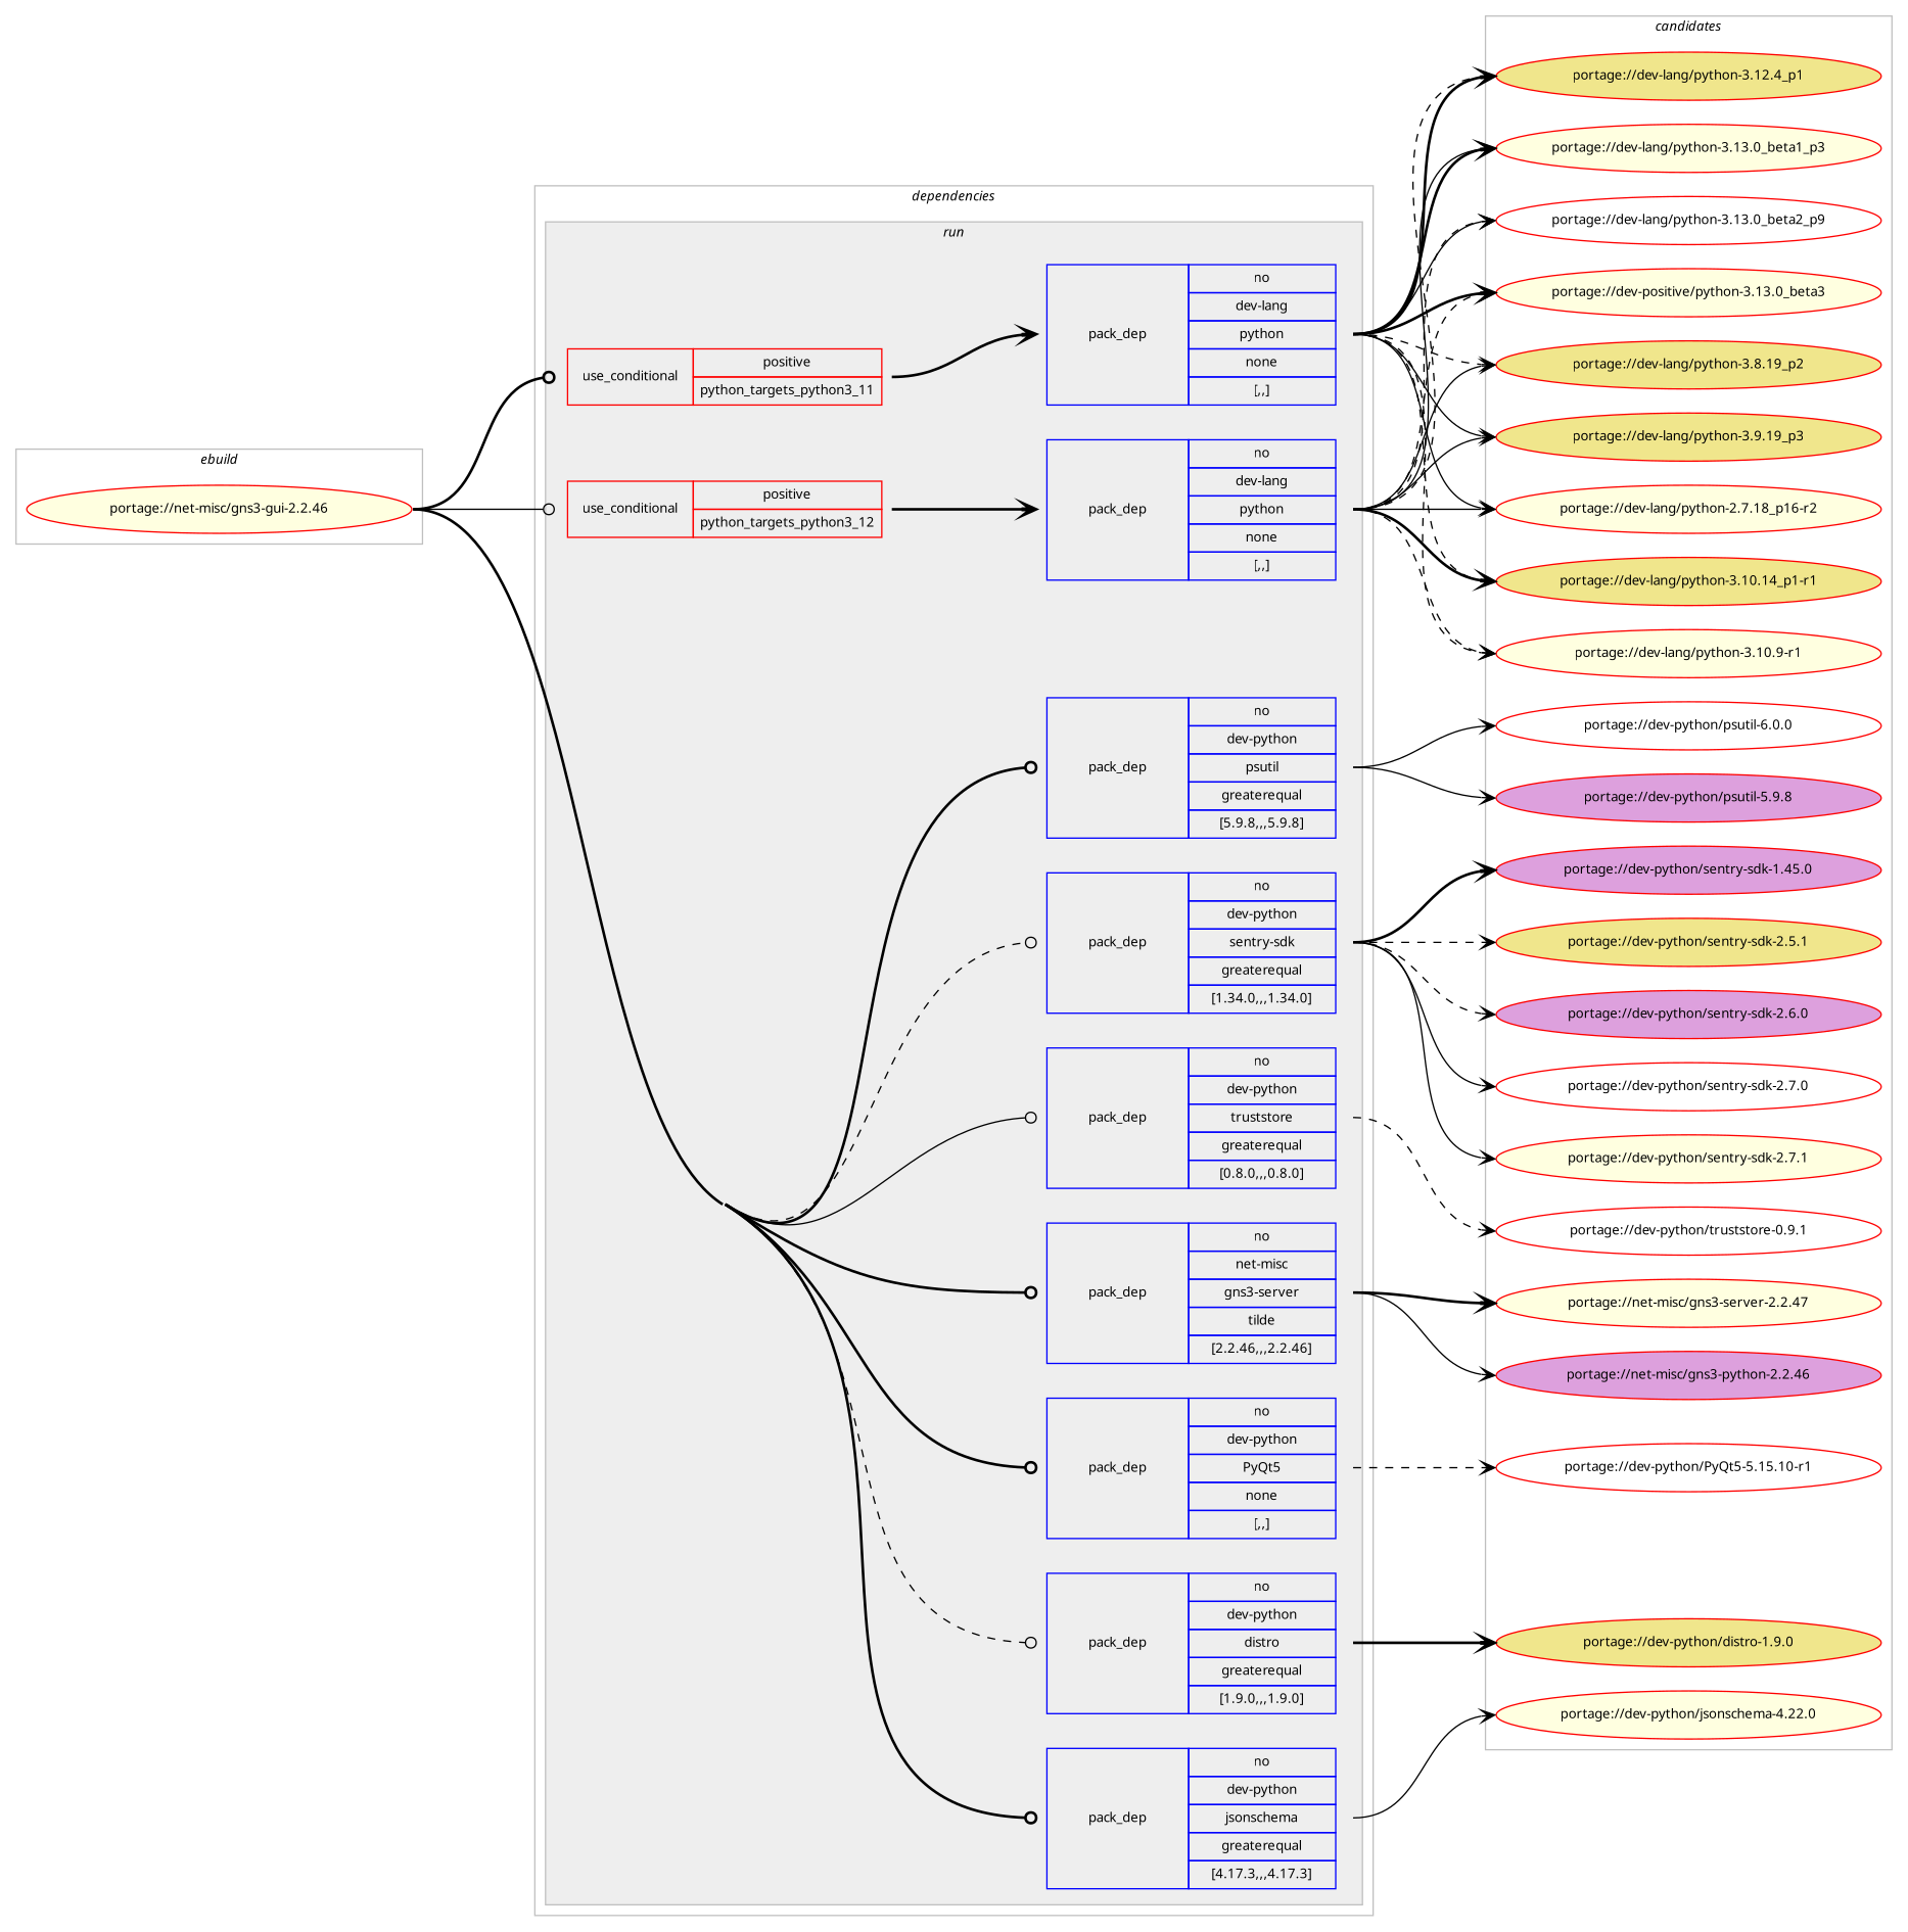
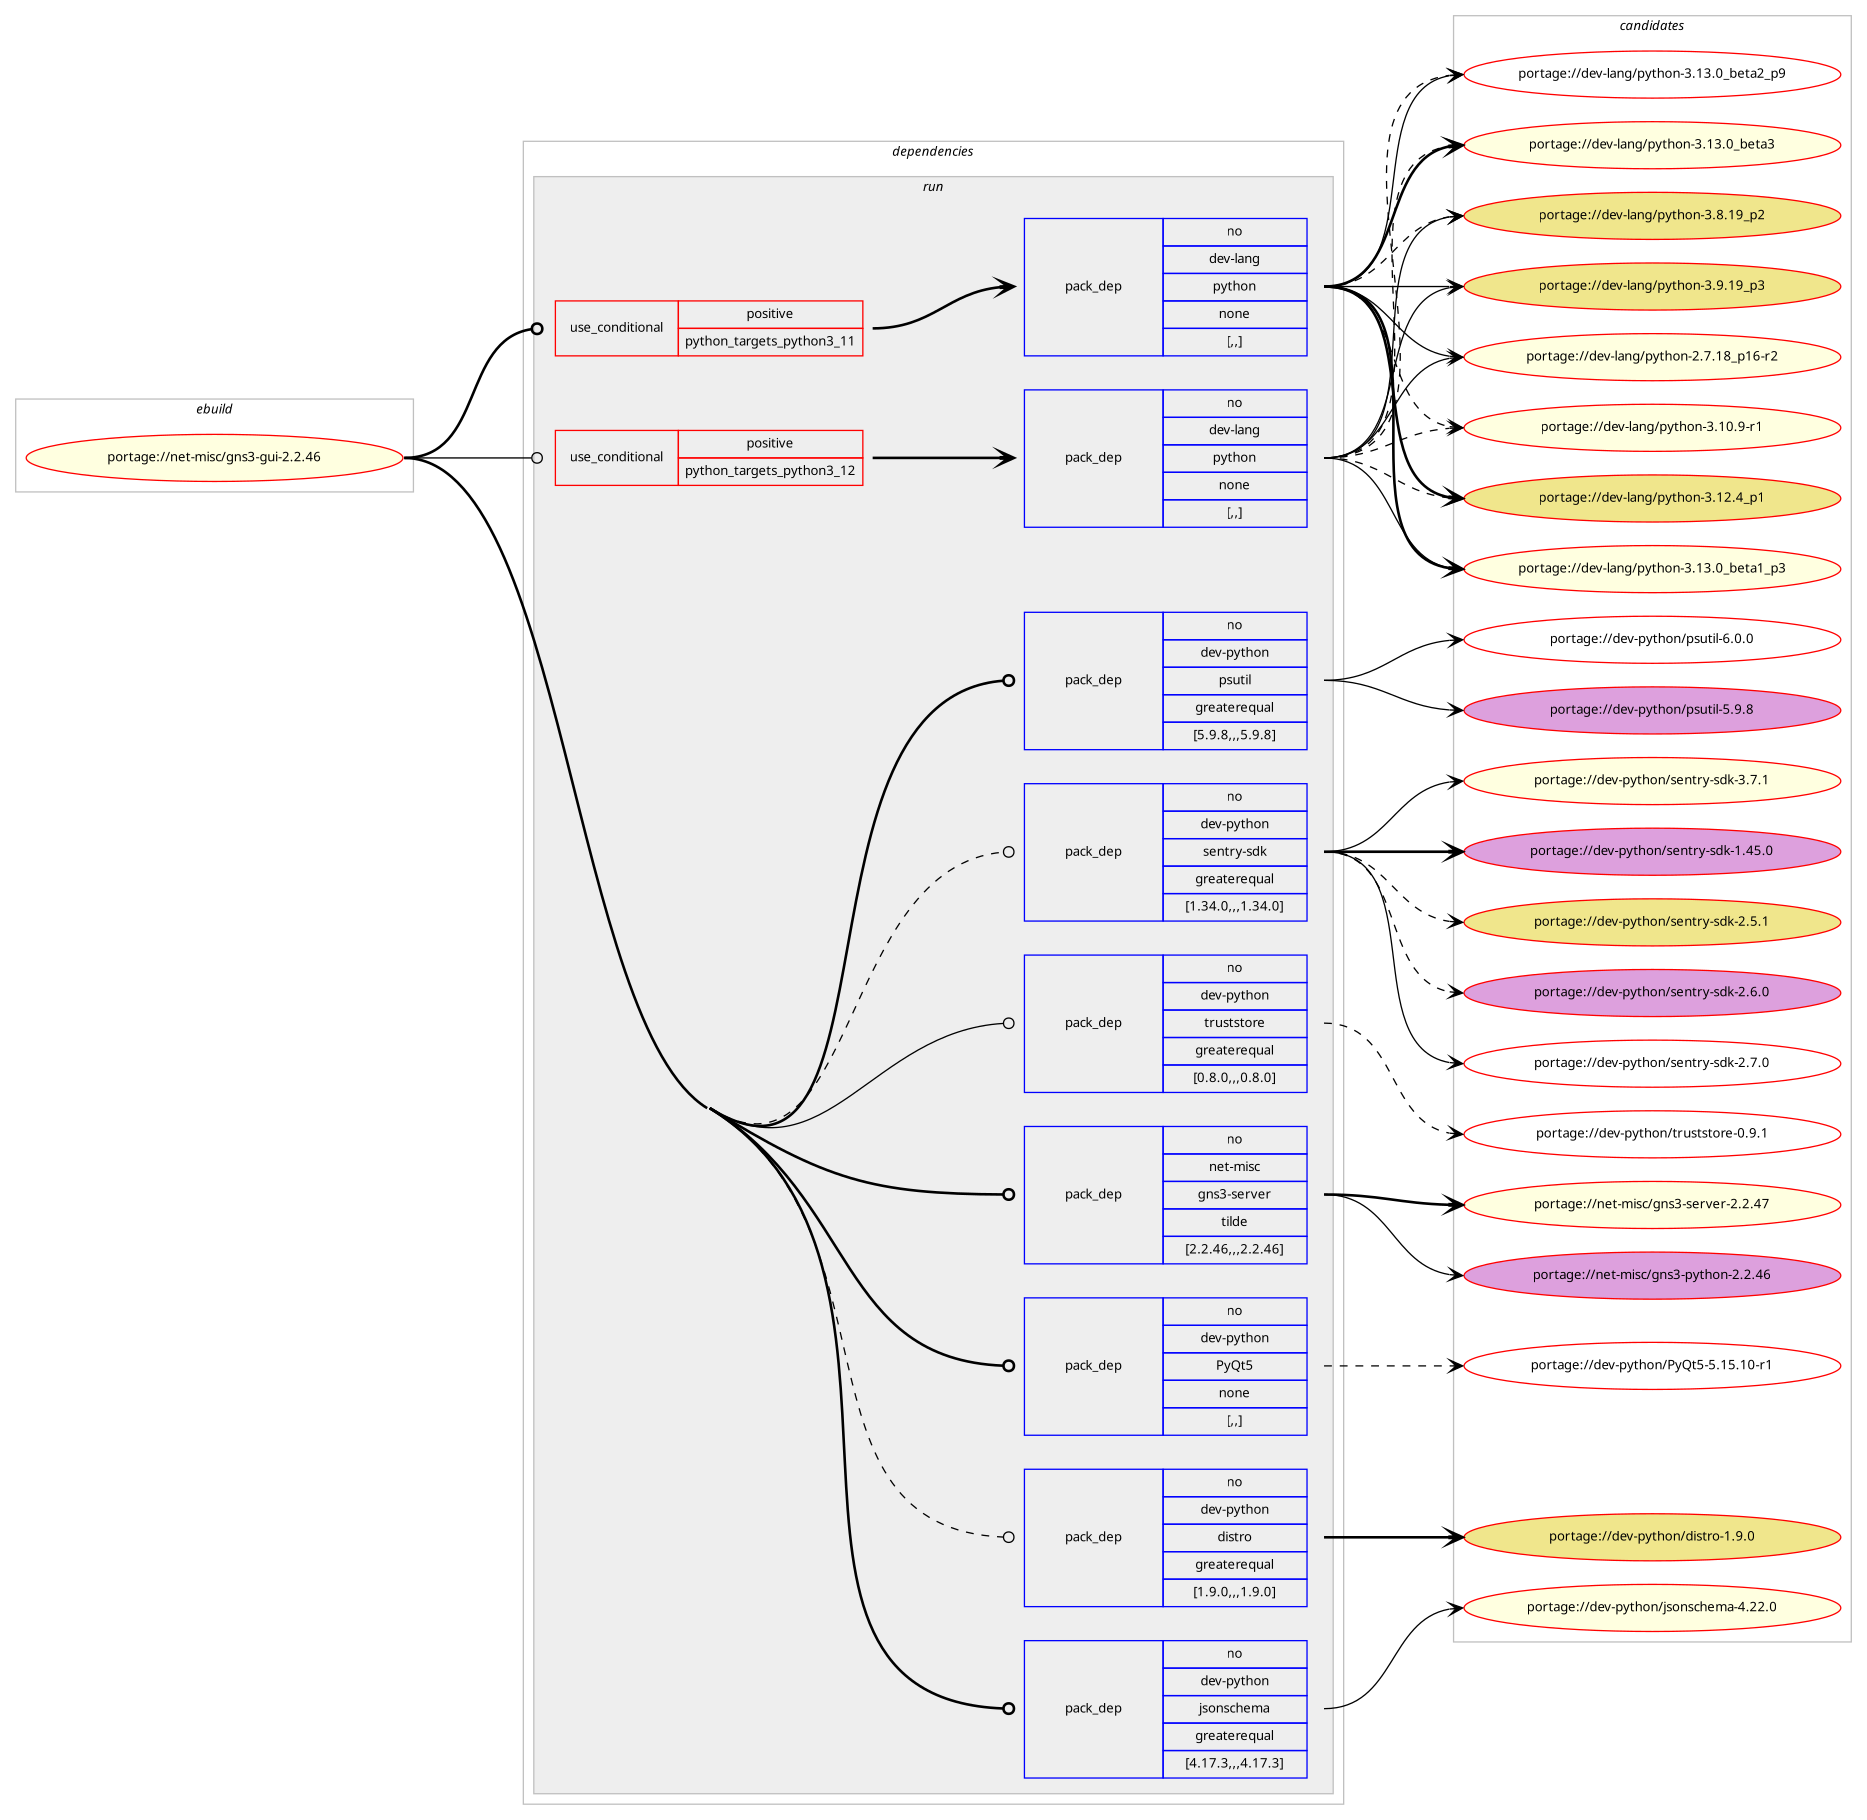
  digraph {
    compound=true
    concentrate=true
    fontname="Noto Sans"
    fontsize=10
    newrank=true
    rankdir=LR
    ranksep=1.5
    node [color=red fontname="Noto Sans" fontsize=10 style=filled]
    edge [arrowhead=vee fontname="Noto Sans" headport=w style=solid tailport=e weight=100]
    n1 [fillcolor=lightyellow label="portage://net-misc/gns3-gui-2.2.46" width=4]
    n2 [color=blue label=<<TABLE BORDER="0" CELLBORDER="1" CELLSPACING="0" CELLPADDING="4" WIDTH="220"><TR><TD ROWSPAN="6" CELLPADDING="30">pack_dep</TD></TR><TR><TD WIDTH="110">no</TD></TR><TR><TD>dev-lang</TD></TR><TR><TD>python</TD></TR><TR><TD>none</TD></TR><TR><TD>[,,]</TD></TR></TABLE>> shape=none style=""]
    n3 [label=<<TABLE BORDER="0" CELLBORDER="1" CELLSPACING="0" CELLPADDING="4"><TR><TD ROWSPAN="3" CELLPADDING="10">use_conditional</TD></TR><TR><TD>positive</TD></TR><TR><TD>python_targets_python3_11</TD></TR></TABLE>> shape=none style=""]
    n4 [color=blue label=<<TABLE BORDER="0" CELLBORDER="1" CELLSPACING="0" CELLPADDING="4" WIDTH="220"><TR><TD ROWSPAN="6" CELLPADDING="30">pack_dep</TD></TR><TR><TD WIDTH="110">no</TD></TR><TR><TD>dev-lang</TD></TR><TR><TD>python</TD></TR><TR><TD>none</TD></TR><TR><TD>[,,]</TD></TR></TABLE>> shape=none style=""]
    n5 [label=<<TABLE BORDER="0" CELLBORDER="1" CELLSPACING="0" CELLPADDING="4"><TR><TD ROWSPAN="3" CELLPADDING="10">use_conditional</TD></TR><TR><TD>positive</TD></TR><TR><TD>python_targets_python3_12</TD></TR></TABLE>> shape=none style=""]
    n6 [color=blue label=<<TABLE BORDER="0" CELLBORDER="1" CELLSPACING="0" CELLPADDING="4" WIDTH="220"><TR><TD ROWSPAN="6" CELLPADDING="30">pack_dep</TD></TR><TR><TD WIDTH="110">no</TD></TR><TR><TD>dev-python</TD></TR><TR><TD>PyQt5</TD></TR><TR><TD>none</TD></TR><TR><TD>[,,]</TD></TR></TABLE>> shape=none style=""]
    n7 [color=blue label=<<TABLE BORDER="0" CELLBORDER="1" CELLSPACING="0" CELLPADDING="4" WIDTH="220"><TR><TD ROWSPAN="6" CELLPADDING="30">pack_dep</TD></TR><TR><TD WIDTH="110">no</TD></TR><TR><TD>dev-python</TD></TR><TR><TD>distro</TD></TR><TR><TD>greaterequal</TD></TR><TR><TD>[1.9.0,,,1.9.0]</TD></TR></TABLE>> shape=none style=""]
    n8 [color=blue label=<<TABLE BORDER="0" CELLBORDER="1" CELLSPACING="0" CELLPADDING="4" WIDTH="220"><TR><TD ROWSPAN="6" CELLPADDING="30">pack_dep</TD></TR><TR><TD WIDTH="110">no</TD></TR><TR><TD>dev-python</TD></TR><TR><TD>jsonschema</TD></TR><TR><TD>greaterequal</TD></TR><TR><TD>[4.17.3,,,4.17.3]</TD></TR></TABLE>> shape=none style=""]
    n9 [color=blue label=<<TABLE BORDER="0" CELLBORDER="1" CELLSPACING="0" CELLPADDING="4" WIDTH="220"><TR><TD ROWSPAN="6" CELLPADDING="30">pack_dep</TD></TR><TR><TD WIDTH="110">no</TD></TR><TR><TD>dev-python</TD></TR><TR><TD>psutil</TD></TR><TR><TD>greaterequal</TD></TR><TR><TD>[5.9.8,,,5.9.8]</TD></TR></TABLE>> shape=none style=""]
    n10 [color=blue label=<<TABLE BORDER="0" CELLBORDER="1" CELLSPACING="0" CELLPADDING="4" WIDTH="220"><TR><TD ROWSPAN="6" CELLPADDING="30">pack_dep</TD></TR><TR><TD WIDTH="110">no</TD></TR><TR><TD>dev-python</TD></TR><TR><TD>sentry-sdk</TD></TR><TR><TD>greaterequal</TD></TR><TR><TD>[1.34.0,,,1.34.0]</TD></TR></TABLE>> shape=none style=""]
    n11 [color=blue label=<<TABLE BORDER="0" CELLBORDER="1" CELLSPACING="0" CELLPADDING="4" WIDTH="220"><TR><TD ROWSPAN="6" CELLPADDING="30">pack_dep</TD></TR><TR><TD WIDTH="110">no</TD></TR><TR><TD>dev-python</TD></TR><TR><TD>truststore</TD></TR><TR><TD>greaterequal</TD></TR><TR><TD>[0.8.0,,,0.8.0]</TD></TR></TABLE>> shape=none style=""]
    n12 [color=blue label=<<TABLE BORDER="0" CELLBORDER="1" CELLSPACING="0" CELLPADDING="4" WIDTH="220"><TR><TD ROWSPAN="6" CELLPADDING="30">pack_dep</TD></TR><TR><TD WIDTH="110">no</TD></TR><TR><TD>net-misc</TD></TR><TR><TD>gns3-server</TD></TR><TR><TD>tilde</TD></TR><TR><TD>[2.2.46,,,2.2.46]</TD></TR></TABLE>> shape=none style=""]
    n13 [fillcolor=lightyellow label="portage://dev-lang/python-2.7.18_p16-r2" width=4]
-   n14 [fillcolor=khaki label="portage://dev-lang/python-3.10.14_p1-r1" width=4]
    n15 [fillcolor=lightyellow label="portage://dev-lang/python-3.10.9-r1" width=4]
    n16 [fillcolor=khaki label="portage://dev-lang/python-3.12.4_p1" width=4]
    n17 [fillcolor=lightyellow label="portage://dev-lang/python-3.13.0_beta1_p3" width=4]
    n18 [fillcolor=white label="portage://dev-lang/python-3.13.0_beta2_p9" width=4]
-   n19 [fillcolor=lightyellow label="portage://dev-positive/python-3.13.0_beta3" width=4]
+   n19 [fillcolor=lightyellow label="portage://dev-lang/python-3.13.0_beta3" width=4]
    n20 [fillcolor=khaki label="portage://dev-lang/python-3.8.19_p2" width=4]
    n21 [fillcolor=khaki label="portage://dev-lang/python-3.9.19_p3" width=4]
    n22 [fillcolor=white label="portage://dev-python/PyQt5-5.15.10-r1" width=4]
    n23 [fillcolor=khaki label="portage://dev-python/distro-1.9.0" width=4]
    n24 [fillcolor=lightyellow label="portage://dev-python/jsonschema-4.22.0" width=4]
    n25 [fillcolor=plum label="portage://dev-python/psutil-5.9.8" width=4]
    n26 [fillcolor=white label="portage://dev-python/psutil-6.0.0" width=4]
    n27 [fillcolor=plum label="portage://dev-python/sentry-sdk-1.45.0" width=4]
    n28 [fillcolor=khaki label="portage://dev-python/sentry-sdk-2.5.1" width=4]
    n29 [fillcolor=plum label="portage://dev-python/sentry-sdk-2.6.0" width=4]
    n30 [fillcolor=white label="portage://dev-python/sentry-sdk-2.7.0" width=4]
-   n31 [fillcolor=lightyellow label="portage://dev-python/sentry-sdk-2.7.1" width=4]
+   n31 [fillcolor=lightyellow label="portage://dev-python/sentry-sdk-3.7.1" width=4]
    n32 [fillcolor=white label="portage://dev-python/truststore-0.9.1" width=4]
    n33 [fillcolor=plum label="portage://net-misc/gns3-python-2.2.46" width=4]
    n34 [fillcolor=lightyellow label="portage://net-misc/gns3-server-2.2.47" width=4]
    subgraph cluster_1 {
      color=gray
      label=<<i>ebuild</i>>
      rank=same
      n1
    }
    subgraph cluster_2 {
      color=gray
      label=<<i>dependencies</i>>
      subgraph cluster_3 {
        color=gray
        fillcolor="#eeeeee"
        label=<<i>compile</i>>
        style=filled
      }
      subgraph cluster_4 {
        color=gray
        fillcolor="#eeeeee"
        label=<<i>compile and run</i>>
        style=filled
      }
      subgraph cluster_5 {
        color=gray
        fillcolor="#eeeeee"
        label=<<i>run</i>>
        style=filled
        subgraph sub_6 {
          color=gray
          fillcolor="#eeeeee"
          label=<<i>run</i>>
          style=filled
          n5
          subgraph sub_7 {
            color=gray
            fillcolor="#eeeeee"
            label=<<i>run</i>>
            style=filled
            n4
          }
        }
        subgraph sub_8 {
          color=gray
          fillcolor="#eeeeee"
          label=<<i>run</i>>
          style=filled
          n3
          subgraph sub_9 {
            color=gray
            fillcolor="#eeeeee"
            label=<<i>run</i>>
            style=filled
            n2
          }
        }
        subgraph sub_10 {
          color=gray
          fillcolor="#eeeeee"
          label=<<i>run</i>>
          style=filled
          n6
        }
        subgraph sub_11 {
          color=gray
          fillcolor="#eeeeee"
          label=<<i>run</i>>
          style=filled
          n7
        }
        subgraph sub_12 {
          color=gray
          fillcolor="#eeeeee"
          label=<<i>run</i>>
          style=filled
          n8
        }
        subgraph sub_13 {
          color=gray
          fillcolor="#eeeeee"
          label=<<i>run</i>>
          style=filled
          n9
        }
        subgraph sub_14 {
          color=gray
          fillcolor="#eeeeee"
          label=<<i>run</i>>
          style=filled
          n10
        }
        subgraph sub_15 {
          color=gray
          fillcolor="#eeeeee"
          label=<<i>run</i>>
          style=filled
          n11
        }
        subgraph sub_16 {
          color=gray
          fillcolor="#eeeeee"
          label=<<i>run</i>>
          style=filled
          n12
        }
      }
    }
    subgraph cluster_17 {
      color=gray
      label=<<i>candidates</i>>
      rank=same
      subgraph sub_18 {
        color=black
        label=<<i>candidates</i>>
        nodesep=1
        rank=same
        n13
-       n14
        n15
        n16
        n17
        n18
        n19
        n20
        n21
      }
      subgraph sub_19 {
        color=black
        label=<<i>candidates</i>>
        nodesep=1
        rank=same
        n13
-       n14
        n15
        n16
        n17
        n18
        n19
        n20
        n21
      }
      subgraph sub_20 {
        color=black
        label=<<i>candidates</i>>
        nodesep=1
        rank=same
        n22
      }
      subgraph sub_21 {
        color=black
        label=<<i>candidates</i>>
        nodesep=1
        rank=same
        n23
      }
      subgraph sub_22 {
        color=black
        label=<<i>candidates</i>>
        nodesep=1
        rank=same
        n24
      }
      subgraph sub_23 {
        color=black
        label=<<i>candidates</i>>
        nodesep=1
        rank=same
        n25
        n26
      }
      subgraph sub_24 {
        color=black
        label=<<i>candidates</i>>
        nodesep=1
        rank=same
        n27
        n28
        n29
        n30
        n31
      }
      subgraph sub_25 {
        color=black
        label=<<i>candidates</i>>
        nodesep=1
        rank=same
        n32
      }
      subgraph sub_26 {
        color=black
        label=<<i>candidates</i>>
        nodesep=1
        rank=same
        n33
        n34
      }
    }
    n1 -> n3 [arrowhead=odot style=bold weight=20]
    n1 -> n5 [arrowhead=odot weight=20]
    n1 -> n6 [arrowhead=odot style=bold weight=20]
    n1 -> n7 [arrowhead=odot style=dashed weight=20]
    n1 -> n8 [arrowhead=odot style=bold weight=20]
    n1 -> n9 [arrowhead=odot style=bold weight=20]
    n1 -> n10 [arrowhead=odot style=dashed weight=20]
    n1 -> n11 [arrowhead=odot weight=20]
    n1 -> n12 [arrowhead=odot style=bold weight=20]
    n2 -> n13
-   n2 -> n14 [style=dashed]
    n2 -> n15 [style=dashed]
    n2 -> n16 [style=bold]
    n2 -> n17 [style=bold]
    n2 -> n18
    n2 -> n19 [style=bold]
    n2 -> n20 [style=dashed]
    n2 -> n21
    n3 -> n2 [style=bold weight=20]
    n4 -> n13
-   n4 -> n14 [style=bold]
    n4 -> n15 [style=dashed]
    n4 -> n16 [style=dashed]
    n4 -> n17
    n4 -> n18 [style=dashed]
    n4 -> n19 [style=dashed]
    n4 -> n20
    n4 -> n21
    n5 -> n4 [style=bold weight=20]
    n6 -> n22 [style=dashed]
    n7 -> n23 [style=bold]
    n8 -> n24
    n9 -> n25
    n9 -> n26
    n10 -> n27 [style=bold]
    n10 -> n28 [style=dashed]
    n10 -> n29 [style=dashed]
    n10 -> n30
    n10 -> n31
    n11 -> n32 [style=dashed]
    n12 -> n33
    n12 -> n34 [style=bold]
  }
